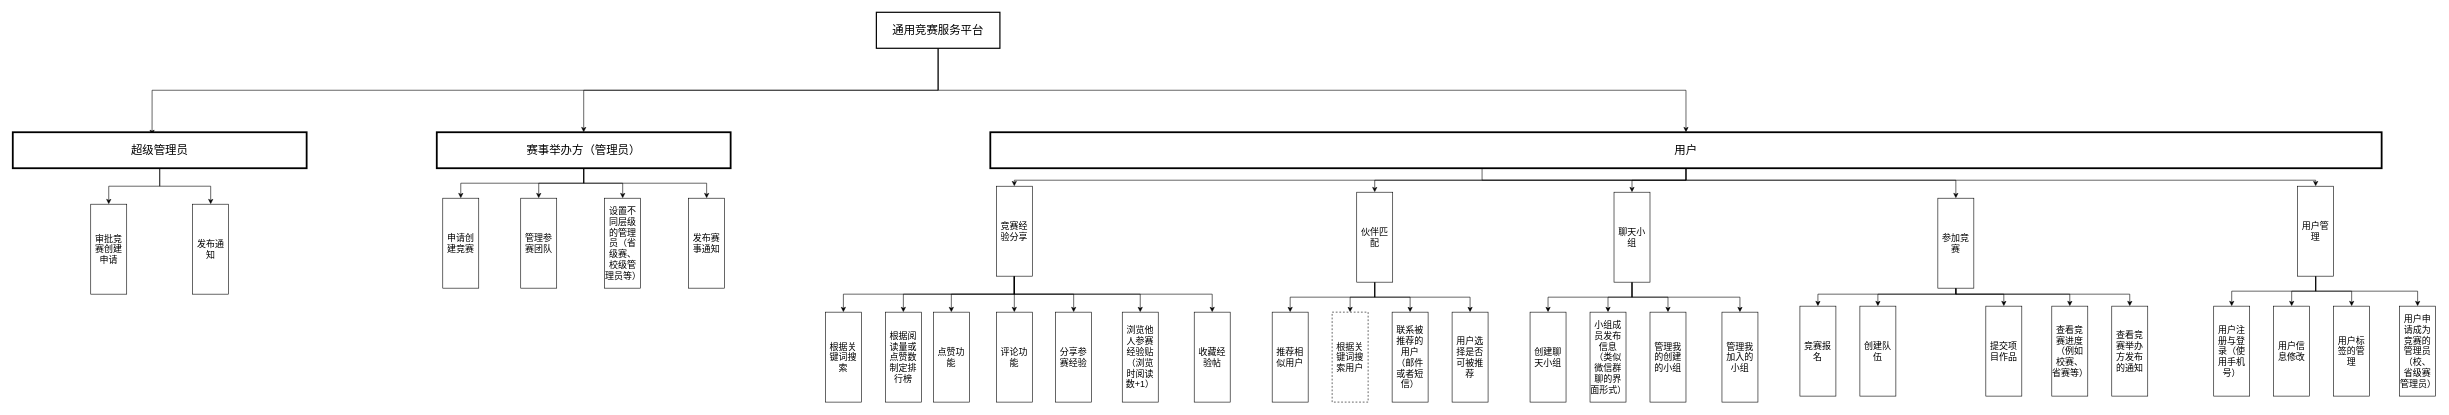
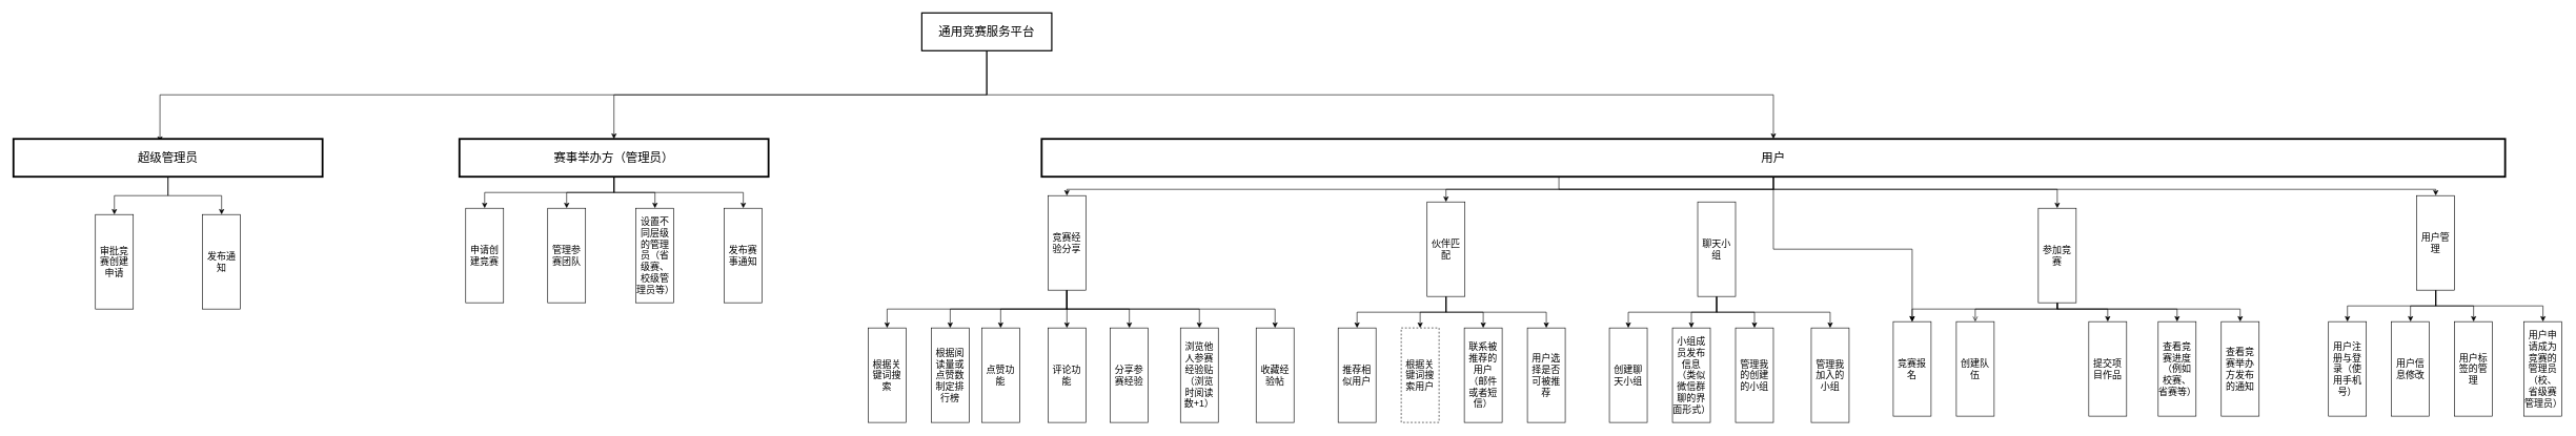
  <mxCell id="0" />
  <mxCell id="1" parent="0" />
  <mxCell id="2" style="edgeStyle=orthogonalEdgeStyle;rounded=0;orthogonalLoop=1;jettySize=auto;html=1;exitX=0.5;exitY=1;exitDx=0;exitDy=0;entryX=0.5;entryY=0;entryDx=0;entryDy=0;" edge="1" parent="1" source="5" target="16"><mxGeometry relative="1" as="geometry" /></mxCell>
  <mxCell id="3" style="edgeStyle=orthogonalEdgeStyle;rounded=0;orthogonalLoop=1;jettySize=auto;html=1;exitX=0.5;exitY=1;exitDx=0;exitDy=0;entryX=0.5;entryY=0;entryDx=0;entryDy=0;" edge="1" parent="1" source="5" target="10"><mxGeometry relative="1" as="geometry" /></mxCell>
  <mxCell id="4" style="edgeStyle=orthogonalEdgeStyle;rounded=0;orthogonalLoop=1;jettySize=auto;html=1;exitX=0.5;exitY=1;exitDx=0;exitDy=0;entryX=0.474;entryY=0.077;entryDx=0;entryDy=0;entryPerimeter=0;fontSize=15;" edge="1" parent="1" source="5" target="76"><mxGeometry relative="1" as="geometry" /></mxCell>
  <mxCell id="5" value="&lt;font style=&quot;font-size: 19px;&quot;&gt;通用竞赛服务平台&lt;/font&gt;" style="rounded=0;whiteSpace=wrap;html=1;strokeWidth=2;" parent="1" vertex="1"><mxGeometry x="1460" y="20" width="206" height="60" as="geometry" /></mxCell>
  <mxCell id="6" style="edgeStyle=orthogonalEdgeStyle;rounded=0;orthogonalLoop=1;jettySize=auto;html=1;exitX=0.5;exitY=1;exitDx=0;exitDy=0;entryX=0.5;entryY=0;entryDx=0;entryDy=0;fontSize=15;" edge="1" parent="1" source="10" target="61"><mxGeometry relative="1" as="geometry" /></mxCell>
  <mxCell id="7" style="edgeStyle=orthogonalEdgeStyle;rounded=0;orthogonalLoop=1;jettySize=auto;html=1;exitX=0.5;exitY=1;exitDx=0;exitDy=0;entryX=0.5;entryY=0;entryDx=0;entryDy=0;fontSize=15;" edge="1" parent="1" source="10" target="62"><mxGeometry relative="1" as="geometry" /></mxCell>
  <mxCell id="8" style="edgeStyle=orthogonalEdgeStyle;rounded=0;orthogonalLoop=1;jettySize=auto;html=1;exitX=0.5;exitY=1;exitDx=0;exitDy=0;entryX=0.5;entryY=0;entryDx=0;entryDy=0;fontSize=15;" edge="1" parent="1" source="10" target="63"><mxGeometry relative="1" as="geometry" /></mxCell>
  <mxCell id="9" style="edgeStyle=orthogonalEdgeStyle;rounded=0;orthogonalLoop=1;jettySize=auto;html=1;exitX=0.5;exitY=1;exitDx=0;exitDy=0;fontSize=15;" edge="1" parent="1" source="10" target="73"><mxGeometry relative="1" as="geometry" /></mxCell>
  <mxCell id="10" value="赛事举办方（管理员）" style="rounded=0;whiteSpace=wrap;html=1;strokeWidth=3;fontSize=19;" parent="1" vertex="1"><mxGeometry x="727" y="220" width="490" height="60" as="geometry" /></mxCell>
  <mxCell id="11" style="edgeStyle=orthogonalEdgeStyle;rounded=0;orthogonalLoop=1;jettySize=auto;html=1;exitX=0.5;exitY=1;exitDx=0;exitDy=0;entryX=0.5;entryY=0;entryDx=0;entryDy=0;fontSize=15;" edge="1" parent="1" source="16" target="38"><mxGeometry relative="1" as="geometry" /></mxCell>
  <mxCell id="12" style="edgeStyle=orthogonalEdgeStyle;rounded=0;orthogonalLoop=1;jettySize=auto;html=1;exitX=0.5;exitY=1;exitDx=0;exitDy=0;entryX=0.5;entryY=0;entryDx=0;entryDy=0;fontSize=15;" edge="1" parent="1" source="16" target="22"><mxGeometry relative="1" as="geometry" /></mxCell>
- <mxCell id="13" style="edgeStyle=orthogonalEdgeStyle;rounded=0;orthogonalLoop=1;jettySize=auto;html=1;exitX=0.5;exitY=1;exitDx=0;exitDy=0;entryX=0.5;entryY=0;entryDx=0;entryDy=0;fontSize=15;" edge="1" parent="1" source="16" target="51"><mxGeometry relative="1" as="geometry" /></mxCell>
+ <mxCell id="13" style="edgeStyle=orthogonalEdgeStyle;rounded=0;orthogonalLoop=1;jettySize=auto;html=1;exitX=0.5;exitY=1;exitDx=0;exitDy=0;fontSize=15;" edge="1" parent="1" source="16" target="56"><mxGeometry relative="1" as="geometry" /></mxCell>
  <mxCell id="14" style="edgeStyle=orthogonalEdgeStyle;rounded=0;orthogonalLoop=1;jettySize=auto;html=1;exitX=0.5;exitY=1;exitDx=0;exitDy=0;entryX=0.5;entryY=0;entryDx=0;entryDy=0;fontSize=15;" edge="1" parent="1" source="16" target="28"><mxGeometry relative="1" as="geometry"><Array as="points"><mxPoint x="2470" y="300" /><mxPoint x="3260" y="300" /></Array></mxGeometry></mxCell>
  <mxCell id="15" style="edgeStyle=orthogonalEdgeStyle;rounded=0;orthogonalLoop=1;jettySize=auto;html=1;exitX=0.5;exitY=1;exitDx=0;exitDy=0;entryX=0.5;entryY=0;entryDx=0;entryDy=0;fontSize=15;" edge="1" parent="1" source="16" target="68"><mxGeometry relative="1" as="geometry" /></mxCell>
  <mxCell id="16" value="用户" style="rounded=0;whiteSpace=wrap;html=1;strokeWidth=3;fontSize=19;" parent="1" vertex="1"><mxGeometry x="1650" y="220" width="2320" height="60" as="geometry" /></mxCell>
  <mxCell id="17" value="&lt;span style=&quot;font-size: 15px;&quot;&gt;收藏经验帖&lt;/span&gt;" style="rounded=0;whiteSpace=wrap;html=1;align=center;" vertex="1" parent="1"><mxGeometry x="1990" y="520" width="60" height="150" as="geometry" /></mxCell>
  <mxCell id="18" style="edgeStyle=orthogonalEdgeStyle;rounded=0;orthogonalLoop=1;jettySize=auto;html=1;exitX=0.5;exitY=1;exitDx=0;exitDy=0;entryX=0.5;entryY=0;entryDx=0;entryDy=0;fontSize=15;" edge="1" parent="1" source="22" target="43"><mxGeometry relative="1" as="geometry" /></mxCell>
  <mxCell id="19" style="edgeStyle=orthogonalEdgeStyle;rounded=0;orthogonalLoop=1;jettySize=auto;html=1;exitX=0.5;exitY=1;exitDx=0;exitDy=0;entryX=0.5;entryY=0;entryDx=0;entryDy=0;fontSize=15;" edge="1" parent="1" source="22" target="44"><mxGeometry relative="1" as="geometry" /></mxCell>
  <mxCell id="20" style="edgeStyle=orthogonalEdgeStyle;rounded=0;orthogonalLoop=1;jettySize=auto;html=1;exitX=0.5;exitY=1;exitDx=0;exitDy=0;entryX=0.5;entryY=0;entryDx=0;entryDy=0;fontSize=15;" edge="1" parent="1" source="22" target="45"><mxGeometry relative="1" as="geometry" /></mxCell>
  <mxCell id="21" style="edgeStyle=orthogonalEdgeStyle;rounded=0;orthogonalLoop=1;jettySize=auto;html=1;exitX=0.5;exitY=1;exitDx=0;exitDy=0;entryX=0.5;entryY=0;entryDx=0;entryDy=0;fontSize=15;" edge="1" parent="1" source="22" target="46"><mxGeometry relative="1" as="geometry" /></mxCell>
  <mxCell id="22" value="&lt;font style=&quot;font-size: 15px;&quot;&gt;伙伴匹配&lt;/font&gt;" style="rounded=0;whiteSpace=wrap;html=1;align=center;" vertex="1" parent="1"><mxGeometry x="2261" y="320" width="60" height="150" as="geometry" /></mxCell>
  <mxCell id="23" style="edgeStyle=orthogonalEdgeStyle;rounded=0;orthogonalLoop=1;jettySize=auto;html=1;exitX=0.5;exitY=1;exitDx=0;exitDy=0;fontSize=15;" edge="1" parent="1" source="28" target="56"><mxGeometry relative="1" as="geometry"><Array as="points"><mxPoint x="3260" y="490" /><mxPoint x="3030" y="490" /></Array></mxGeometry></mxCell>
- <mxCell id="24" style="edgeStyle=orthogonalEdgeStyle;rounded=0;orthogonalLoop=1;jettySize=auto;html=1;exitX=0.5;exitY=1;exitDx=0;exitDy=0;entryX=0.5;entryY=0;entryDx=0;entryDy=0;fontSize=15;" edge="1" parent="1" source="28" target="57"><mxGeometry relative="1" as="geometry"><Array as="points"><mxPoint x="3260" y="490" /><mxPoint x="3130" y="490" /></Array></mxGeometry></mxCell>
+ <mxCell id="24" style="edgeStyle=orthogonalEdgeStyle;rounded=0;orthogonalLoop=1;jettySize=auto;html=1;exitX=0.5;exitY=1;exitDx=0;exitDy=0;entryX=0.5;entryY=0;entryDx=0;entryDy=0;fontSize=15;endArrow=open;" edge="1" parent="1" source="28" target="57"><mxGeometry relative="1" as="geometry"><Array as="points"><mxPoint x="3260" y="490" /><mxPoint x="3130" y="490" /></Array></mxGeometry></mxCell>
  <mxCell id="25" style="edgeStyle=orthogonalEdgeStyle;rounded=0;orthogonalLoop=1;jettySize=auto;html=1;exitX=0.5;exitY=1;exitDx=0;exitDy=0;entryX=0.5;entryY=0;entryDx=0;entryDy=0;fontSize=15;" edge="1" parent="1" source="28" target="58"><mxGeometry relative="1" as="geometry"><Array as="points"><mxPoint x="3260" y="490" /><mxPoint x="3340" y="490" /></Array></mxGeometry></mxCell>
  <mxCell id="26" style="edgeStyle=orthogonalEdgeStyle;rounded=0;orthogonalLoop=1;jettySize=auto;html=1;exitX=0.5;exitY=1;exitDx=0;exitDy=0;entryX=0.5;entryY=0;entryDx=0;entryDy=0;fontSize=15;" edge="1" parent="1" source="28" target="59"><mxGeometry relative="1" as="geometry"><Array as="points"><mxPoint x="3260" y="490" /><mxPoint x="3450" y="490" /></Array></mxGeometry></mxCell>
  <mxCell id="27" style="edgeStyle=orthogonalEdgeStyle;rounded=0;orthogonalLoop=1;jettySize=auto;html=1;exitX=0.5;exitY=1;exitDx=0;exitDy=0;entryX=0.5;entryY=0;entryDx=0;entryDy=0;fontSize=15;" edge="1" parent="1" source="28" target="60"><mxGeometry relative="1" as="geometry"><Array as="points"><mxPoint x="3260" y="490" /><mxPoint x="3550" y="490" /></Array></mxGeometry></mxCell>
  <mxCell id="28" value="&lt;span style=&quot;font-size: 15px;&quot;&gt;参加竞赛&lt;/span&gt;" style="rounded=0;whiteSpace=wrap;html=1;align=center;" vertex="1" parent="1"><mxGeometry x="3230" y="330" width="60" height="150" as="geometry" /></mxCell>
  <mxCell id="29" value="&lt;span style=&quot;font-size: 15px;&quot;&gt;分享参赛经验&lt;/span&gt;" style="rounded=0;whiteSpace=wrap;html=1;align=center;" vertex="1" parent="1"><mxGeometry x="1759" y="520" width="60" height="150" as="geometry" /></mxCell>
  <mxCell id="30" value="&lt;span style=&quot;font-size: 15px;&quot;&gt;浏览他人参赛经验贴（浏览时阅读数+1）&lt;/span&gt;" style="rounded=0;whiteSpace=wrap;html=1;align=center;" vertex="1" parent="1"><mxGeometry x="1870" y="520" width="60" height="150" as="geometry" /></mxCell>
  <mxCell id="31" style="edgeStyle=orthogonalEdgeStyle;rounded=0;orthogonalLoop=1;jettySize=auto;html=1;entryX=0.5;entryY=0;entryDx=0;entryDy=0;fontSize=15;" edge="1" parent="1" source="38" target="42"><mxGeometry relative="1" as="geometry"><Array as="points"><mxPoint x="1690" y="490" /><mxPoint x="1405" y="490" /></Array></mxGeometry></mxCell>
  <mxCell id="32" style="edgeStyle=orthogonalEdgeStyle;rounded=0;orthogonalLoop=1;jettySize=auto;html=1;exitX=0.5;exitY=1;exitDx=0;exitDy=0;entryX=0.5;entryY=0;entryDx=0;entryDy=0;fontSize=15;" edge="1" parent="1" source="38" target="41"><mxGeometry relative="1" as="geometry" /></mxCell>
  <mxCell id="33" style="edgeStyle=orthogonalEdgeStyle;rounded=0;orthogonalLoop=1;jettySize=auto;html=1;exitX=0.5;exitY=1;exitDx=0;exitDy=0;entryX=0.5;entryY=0;entryDx=0;entryDy=0;fontSize=15;" edge="1" parent="1" source="38" target="40"><mxGeometry relative="1" as="geometry" /></mxCell>
  <mxCell id="34" style="edgeStyle=orthogonalEdgeStyle;rounded=0;orthogonalLoop=1;jettySize=auto;html=1;exitX=0.5;exitY=1;exitDx=0;exitDy=0;entryX=0.5;entryY=0;entryDx=0;entryDy=0;fontSize=15;" edge="1" parent="1" source="38" target="39"><mxGeometry relative="1" as="geometry" /></mxCell>
  <mxCell id="35" style="edgeStyle=orthogonalEdgeStyle;rounded=0;orthogonalLoop=1;jettySize=auto;html=1;exitX=0.5;exitY=1;exitDx=0;exitDy=0;entryX=0.5;entryY=0;entryDx=0;entryDy=0;fontSize=15;" edge="1" parent="1" source="38" target="29"><mxGeometry relative="1" as="geometry" /></mxCell>
  <mxCell id="36" style="edgeStyle=orthogonalEdgeStyle;rounded=0;orthogonalLoop=1;jettySize=auto;html=1;exitX=0.5;exitY=1;exitDx=0;exitDy=0;entryX=0.5;entryY=0;entryDx=0;entryDy=0;fontSize=15;" edge="1" parent="1" source="38" target="30"><mxGeometry relative="1" as="geometry" /></mxCell>
  <mxCell id="37" style="edgeStyle=orthogonalEdgeStyle;rounded=0;orthogonalLoop=1;jettySize=auto;html=1;exitX=0.5;exitY=1;exitDx=0;exitDy=0;entryX=0.5;entryY=0;entryDx=0;entryDy=0;fontSize=15;" edge="1" parent="1" source="38" target="17"><mxGeometry relative="1" as="geometry" /></mxCell>
  <mxCell id="38" value="&lt;span style=&quot;font-size: 15px;&quot;&gt;竞赛经验分享&lt;/span&gt;" style="rounded=0;whiteSpace=wrap;html=1;align=center;" vertex="1" parent="1"><mxGeometry x="1660" y="310" width="60" height="150" as="geometry" /></mxCell>
  <mxCell id="39" value="&lt;span style=&quot;font-size: 15px;&quot;&gt;评论功能&lt;/span&gt;" style="rounded=0;whiteSpace=wrap;html=1;align=center;" vertex="1" parent="1"><mxGeometry x="1660" y="520" width="60" height="150" as="geometry" /></mxCell>
  <mxCell id="40" value="&lt;span style=&quot;font-size: 15px;&quot;&gt;点赞功能&lt;/span&gt;" style="rounded=0;whiteSpace=wrap;html=1;align=center;" vertex="1" parent="1"><mxGeometry x="1555" y="520" width="60" height="150" as="geometry" /></mxCell>
  <mxCell id="41" value="&lt;span style=&quot;font-size: 15px;&quot;&gt;根据阅读量或点赞数制定排行榜&lt;/span&gt;" style="rounded=0;whiteSpace=wrap;html=1;align=center;" vertex="1" parent="1"><mxGeometry x="1475" y="520" width="60" height="150" as="geometry" /></mxCell>
  <mxCell id="42" value="&lt;span style=&quot;font-size: 15px;&quot;&gt;根据关键词搜索&lt;/span&gt;" style="rounded=0;whiteSpace=wrap;html=1;align=center;" vertex="1" parent="1"><mxGeometry x="1375" y="520" width="60" height="150" as="geometry" /></mxCell>
  <mxCell id="43" value="&lt;span style=&quot;font-size: 15px;&quot;&gt;推荐相似用户&lt;/span&gt;" style="rounded=0;whiteSpace=wrap;html=1;align=center;" vertex="1" parent="1"><mxGeometry x="2120" y="520" width="60" height="150" as="geometry" /></mxCell>
  <mxCell id="44" value="&lt;span style=&quot;font-size: 15px;&quot;&gt;根据关键词搜索用户&lt;/span&gt;" style="rounded=0;whiteSpace=wrap;html=1;align=center;dashed=1;" vertex="1" parent="1"><mxGeometry x="2220" y="520" width="60" height="150" as="geometry" /></mxCell>
  <mxCell id="45" value="&lt;span style=&quot;font-size: 15px;&quot;&gt;联系被推荐的用户（邮件或者短信）&lt;/span&gt;" style="rounded=0;whiteSpace=wrap;html=1;align=center;" vertex="1" parent="1"><mxGeometry x="2320" y="520" width="60" height="150" as="geometry" /></mxCell>
  <mxCell id="46" value="&lt;span style=&quot;font-size: 15px;&quot;&gt;用户选择是否可被推荐&lt;/span&gt;" style="rounded=0;whiteSpace=wrap;html=1;align=center;" vertex="1" parent="1"><mxGeometry x="2420" y="520" width="60" height="150" as="geometry" /></mxCell>
  <mxCell id="47" style="edgeStyle=orthogonalEdgeStyle;rounded=0;orthogonalLoop=1;jettySize=auto;html=1;exitX=0.5;exitY=1;exitDx=0;exitDy=0;entryX=0.5;entryY=0;entryDx=0;entryDy=0;fontSize=15;" edge="1" parent="1" source="51" target="52"><mxGeometry relative="1" as="geometry" /></mxCell>
  <mxCell id="48" style="edgeStyle=orthogonalEdgeStyle;rounded=0;orthogonalLoop=1;jettySize=auto;html=1;exitX=0.5;exitY=1;exitDx=0;exitDy=0;entryX=0.5;entryY=0;entryDx=0;entryDy=0;fontSize=15;" edge="1" parent="1" source="51" target="53"><mxGeometry relative="1" as="geometry" /></mxCell>
  <mxCell id="49" style="edgeStyle=orthogonalEdgeStyle;rounded=0;orthogonalLoop=1;jettySize=auto;html=1;exitX=0.5;exitY=1;exitDx=0;exitDy=0;entryX=0.5;entryY=0;entryDx=0;entryDy=0;fontSize=15;" edge="1" parent="1" source="51" target="54"><mxGeometry relative="1" as="geometry" /></mxCell>
  <mxCell id="50" style="edgeStyle=orthogonalEdgeStyle;rounded=0;orthogonalLoop=1;jettySize=auto;html=1;exitX=0.5;exitY=1;exitDx=0;exitDy=0;fontSize=15;" edge="1" parent="1" source="51" target="55"><mxGeometry relative="1" as="geometry" /></mxCell>
  <mxCell id="51" value="&lt;span style=&quot;font-size: 15px;&quot;&gt;聊天小组&lt;/span&gt;" style="rounded=0;whiteSpace=wrap;html=1;align=center;" vertex="1" parent="1"><mxGeometry x="2690" y="320" width="60" height="150" as="geometry" /></mxCell>
  <mxCell id="52" value="&lt;span style=&quot;font-size: 15px;&quot;&gt;创建聊天小组&lt;/span&gt;" style="rounded=0;whiteSpace=wrap;html=1;align=center;" vertex="1" parent="1"><mxGeometry x="2550" y="520" width="60" height="150" as="geometry" /></mxCell>
  <mxCell id="53" value="&lt;span style=&quot;font-size: 15px;&quot;&gt;小组成员发布信息（类似微信群聊的界面形式）&lt;/span&gt;" style="rounded=0;whiteSpace=wrap;html=1;align=center;" vertex="1" parent="1"><mxGeometry x="2650" y="520" width="60" height="150" as="geometry" /></mxCell>
  <mxCell id="54" value="&lt;span style=&quot;font-size: 15px;&quot;&gt;管理我的创建的小组&lt;/span&gt;" style="rounded=0;whiteSpace=wrap;html=1;align=center;" vertex="1" parent="1"><mxGeometry x="2750" y="520" width="60" height="150" as="geometry" /></mxCell>
  <mxCell id="55" value="&lt;span style=&quot;font-size: 15px;&quot;&gt;管理我加入的小组&lt;/span&gt;" style="rounded=0;whiteSpace=wrap;html=1;align=center;" vertex="1" parent="1"><mxGeometry x="2870" y="520" width="60" height="150" as="geometry" /></mxCell>
  <mxCell id="56" value="&lt;span style=&quot;font-size: 15px;&quot;&gt;竞赛报名&lt;/span&gt;" style="rounded=0;whiteSpace=wrap;html=1;align=center;" vertex="1" parent="1"><mxGeometry x="3000" y="510" width="60" height="150" as="geometry" /></mxCell>
  <mxCell id="57" value="&lt;span style=&quot;font-size: 15px;&quot;&gt;创建队伍&lt;/span&gt;" style="rounded=0;whiteSpace=wrap;html=1;align=center;" vertex="1" parent="1"><mxGeometry x="3100" y="510" width="60" height="150" as="geometry" /></mxCell>
  <mxCell id="58" value="&lt;span style=&quot;font-size: 15px;&quot;&gt;提交项目作品&lt;/span&gt;" style="rounded=0;whiteSpace=wrap;html=1;align=center;" vertex="1" parent="1"><mxGeometry x="3310" y="510" width="60" height="150" as="geometry" /></mxCell>
  <mxCell id="59" value="&lt;span style=&quot;font-size: 15px;&quot;&gt;查看竞赛进度（例如校赛、省赛等）&lt;/span&gt;" style="rounded=0;whiteSpace=wrap;html=1;align=center;" vertex="1" parent="1"><mxGeometry x="3420" y="510" width="60" height="150" as="geometry" /></mxCell>
  <mxCell id="60" value="&lt;span style=&quot;font-size: 15px;&quot;&gt;查看竞赛举办方发布的通知&lt;/span&gt;" style="rounded=0;whiteSpace=wrap;html=1;align=center;" vertex="1" parent="1"><mxGeometry x="3520" y="510" width="60" height="150" as="geometry" /></mxCell>
  <mxCell id="61" value="&lt;span style=&quot;font-size: 15px;&quot;&gt;申请创建竞赛&lt;/span&gt;" style="rounded=0;whiteSpace=wrap;html=1;align=center;" vertex="1" parent="1"><mxGeometry x="737" y="330" width="60" height="150" as="geometry" /></mxCell>
  <mxCell id="62" value="&lt;span style=&quot;font-size: 15px;&quot;&gt;管理参赛团队&lt;/span&gt;" style="rounded=0;whiteSpace=wrap;html=1;align=center;" vertex="1" parent="1"><mxGeometry x="867" y="330" width="60" height="150" as="geometry" /></mxCell>
  <mxCell id="63" value="&lt;span style=&quot;font-size: 15px;&quot;&gt;设置不同层级的管理员（省级赛、校级管理员等）&lt;/span&gt;" style="rounded=0;whiteSpace=wrap;html=1;align=center;" vertex="1" parent="1"><mxGeometry x="1007" y="330" width="60" height="150" as="geometry" /></mxCell>
  <mxCell id="64" style="edgeStyle=orthogonalEdgeStyle;rounded=0;orthogonalLoop=1;jettySize=auto;html=1;exitX=0.5;exitY=1;exitDx=0;exitDy=0;entryX=0.5;entryY=0;entryDx=0;entryDy=0;fontSize=15;" edge="1" parent="1" source="68" target="69"><mxGeometry relative="1" as="geometry" /></mxCell>
  <mxCell id="65" style="edgeStyle=orthogonalEdgeStyle;rounded=0;orthogonalLoop=1;jettySize=auto;html=1;exitX=0.5;exitY=1;exitDx=0;exitDy=0;entryX=0.5;entryY=0;entryDx=0;entryDy=0;fontSize=15;" edge="1" parent="1" source="68" target="70"><mxGeometry relative="1" as="geometry" /></mxCell>
  <mxCell id="66" style="edgeStyle=orthogonalEdgeStyle;rounded=0;orthogonalLoop=1;jettySize=auto;html=1;exitX=0.5;exitY=1;exitDx=0;exitDy=0;entryX=0.5;entryY=0;entryDx=0;entryDy=0;fontSize=15;" edge="1" parent="1" source="68" target="71"><mxGeometry relative="1" as="geometry" /></mxCell>
  <mxCell id="67" style="edgeStyle=orthogonalEdgeStyle;rounded=0;orthogonalLoop=1;jettySize=auto;html=1;exitX=0.5;exitY=1;exitDx=0;exitDy=0;entryX=0.5;entryY=0;entryDx=0;entryDy=0;fontSize=15;" edge="1" parent="1" source="68" target="72"><mxGeometry relative="1" as="geometry" /></mxCell>
  <mxCell id="68" value="&lt;span style=&quot;font-size: 15px;&quot;&gt;用户管理&lt;/span&gt;" style="rounded=0;whiteSpace=wrap;html=1;align=center;" vertex="1" parent="1"><mxGeometry x="3830" y="310" width="60" height="150" as="geometry" /></mxCell>
  <mxCell id="69" value="&lt;span style=&quot;font-size: 15px;&quot;&gt;用户注册与登录（使用手机号）&lt;/span&gt;" style="rounded=0;whiteSpace=wrap;html=1;align=center;" vertex="1" parent="1"><mxGeometry x="3690" y="510" width="60" height="150" as="geometry" /></mxCell>
  <mxCell id="70" value="&lt;span style=&quot;font-size: 15px;&quot;&gt;用户信息修改&lt;/span&gt;" style="rounded=0;whiteSpace=wrap;html=1;align=center;" vertex="1" parent="1"><mxGeometry x="3790" y="510" width="60" height="150" as="geometry" /></mxCell>
  <mxCell id="71" value="&lt;span style=&quot;font-size: 15px;&quot;&gt;用户标签的管理&lt;/span&gt;" style="rounded=0;whiteSpace=wrap;html=1;align=center;" vertex="1" parent="1"><mxGeometry x="3890" y="510" width="60" height="150" as="geometry" /></mxCell>
  <mxCell id="72" value="&lt;span style=&quot;font-size: 15px;&quot;&gt;用户申请成为竞赛的管理员（校、省级赛管理员）&lt;/span&gt;" style="rounded=0;whiteSpace=wrap;html=1;align=center;" vertex="1" parent="1"><mxGeometry x="4000" y="510" width="60" height="150" as="geometry" /></mxCell>
  <mxCell id="73" value="&lt;span style=&quot;font-size: 15px;&quot;&gt;发布赛事通知&lt;/span&gt;" style="rounded=0;whiteSpace=wrap;html=1;align=center;" vertex="1" parent="1"><mxGeometry x="1147" y="330" width="60" height="150" as="geometry" /></mxCell>
  <mxCell id="74" style="edgeStyle=orthogonalEdgeStyle;rounded=0;orthogonalLoop=1;jettySize=auto;html=1;exitX=0.5;exitY=1;exitDx=0;exitDy=0;entryX=0.5;entryY=0;entryDx=0;entryDy=0;fontSize=15;" edge="1" parent="1" source="76" target="77"><mxGeometry relative="1" as="geometry" /></mxCell>
  <mxCell id="75" style="edgeStyle=orthogonalEdgeStyle;rounded=0;orthogonalLoop=1;jettySize=auto;html=1;exitX=0.5;exitY=1;exitDx=0;exitDy=0;entryX=0.5;entryY=0;entryDx=0;entryDy=0;fontSize=15;" edge="1" parent="1" source="76" target="78"><mxGeometry relative="1" as="geometry" /></mxCell>
  <mxCell id="76" value="超级管理员" style="rounded=0;whiteSpace=wrap;html=1;strokeWidth=3;fontSize=19;" vertex="1" parent="1"><mxGeometry x="20" y="220" width="490" height="60" as="geometry" /></mxCell>
  <mxCell id="77" value="&lt;span style=&quot;font-size: 15px;&quot;&gt;审批竞赛创建申请&lt;/span&gt;" style="rounded=0;whiteSpace=wrap;html=1;align=center;" vertex="1" parent="1"><mxGeometry x="150" y="340" width="60" height="150" as="geometry" /></mxCell>
  <mxCell id="78" value="&lt;span style=&quot;font-size: 15px;&quot;&gt;发布通知&lt;/span&gt;" style="rounded=0;whiteSpace=wrap;html=1;align=center;" vertex="1" parent="1"><mxGeometry x="320" y="340" width="60" height="150" as="geometry" /></mxCell>
